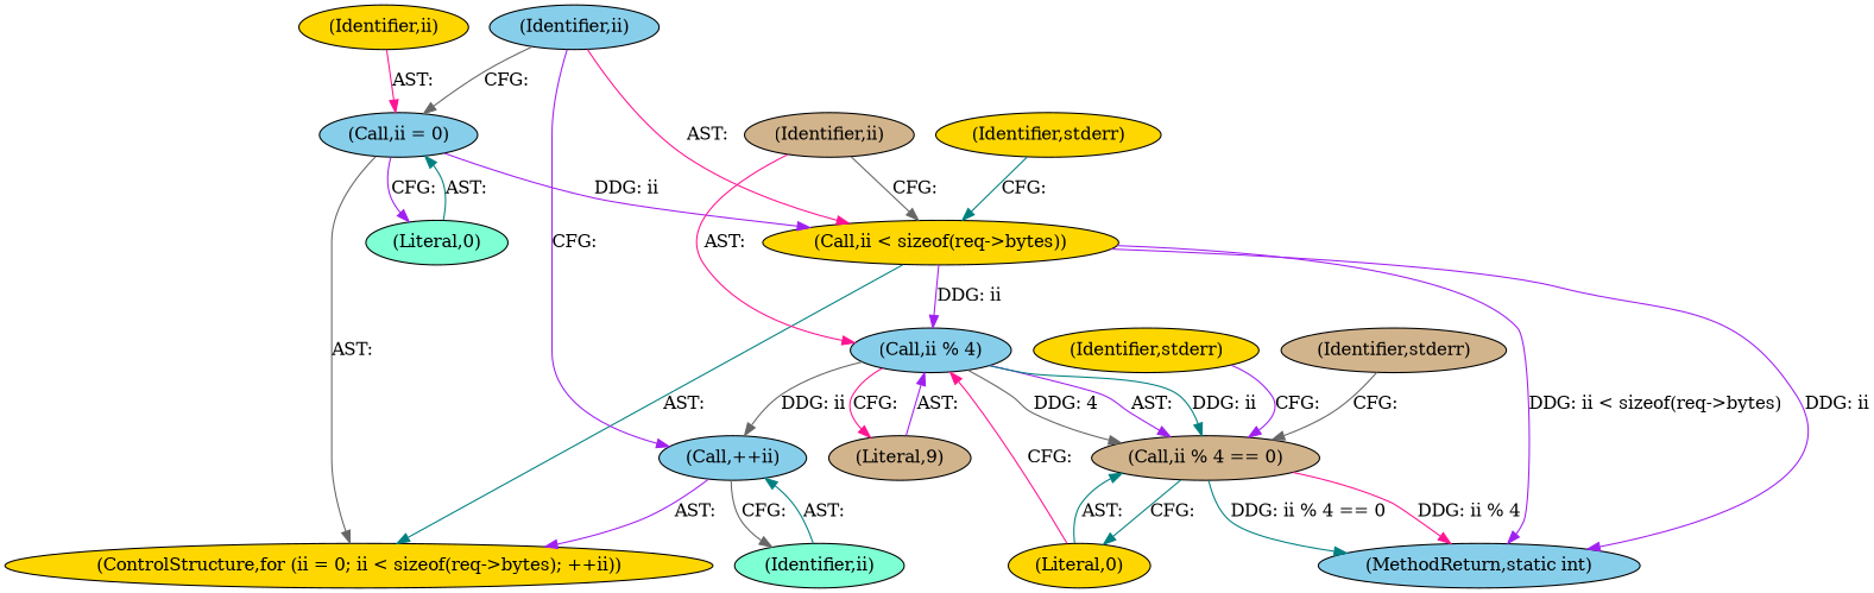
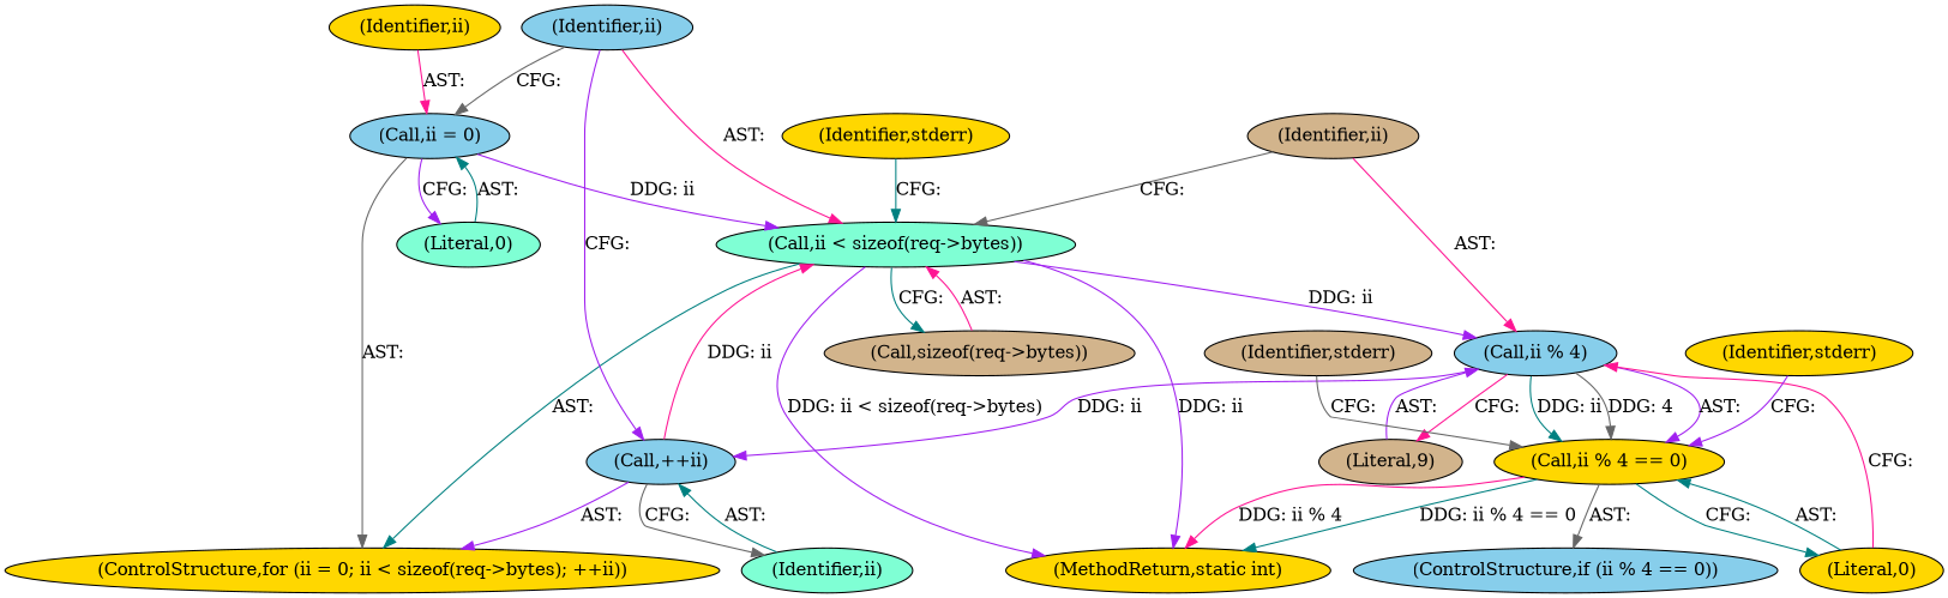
  digraph {
    node [fillcolor=gold style=filled]
    edge [color=purple]
-   n1 [label="(Call,ii < sizeof(req->bytes))"]
+   n1 [fillcolor=aquamarine label="(Call,ii < sizeof(req->bytes))"]
    n2 [fillcolor=skyblue label="(Call,ii % 4)"]
+   n3 [fillcolor=tan label="(Call,sizeof(req->bytes))"]
    n4 [label="(ControlStructure,for (ii = 0; ii < sizeof(req->bytes); ++ii))"]
-   n5 [fillcolor=skyblue label="(MethodReturn,static int)"]
+   n5 [label="(MethodReturn,static int)"]
    n6 [fillcolor=skyblue label="(Call,++ii)"]
-   n7 [fillcolor=tan label="(Call,ii % 4 == 0)"]
+   n7 [label="(Call,ii % 4 == 0)"]
    n8 [fillcolor=tan label="(Literal,9)"]
    n9 [fillcolor=aquamarine label="(Identifier,ii)"]
+   n10 [fillcolor=skyblue label="(ControlStructure,if (ii % 4 == 0))"]
    n11 [label="(Literal,0)"]
    n12 [fillcolor=skyblue label="(Call,ii = 0)"]
    n13 [fillcolor=aquamarine label="(Literal,0)"]
    n14 [label="(Identifier,stderr)"]
    n15 [label="(Identifier,ii)"]
    n16 [fillcolor=skyblue label="(Identifier,ii)"]
    n17 [label="(Identifier,stderr)"]
    n18 [fillcolor=tan label="(Identifier,stderr)"]
    n19 [fillcolor=tan label="(Identifier,ii)"]
    n1 -> n2 [label="DDG: ii"]
+   n1 -> n3 [color=teal label="CFG: "]
    n1 -> n4 [color=teal label="AST: "]
    n1 -> n5 [label="DDG: ii"]
    n1 -> n5 [label="DDG: ii < sizeof(req->bytes)"]
-   n2 -> n6 [color=gray40 label="DDG: ii"]
+   n2 -> n6 [label="DDG: ii"]
    n2 -> n7 [label="AST: "]
    n2 -> n7 [color=teal label="DDG: ii"]
    n2 -> n7 [color=gray40 label="DDG: 4"]
    n2 -> n8 [color=deeppink label="CFG: "]
+   n3 -> n1 [color=deeppink label="AST: "]
+   n6 -> n1 [color=deeppink label="DDG: ii"]
    n6 -> n4 [label="AST: "]
    n6 -> n9 [color=gray40 label="CFG: "]
    n7 -> n5 [color=deeppink label="DDG: ii % 4"]
    n7 -> n5 [color=teal label="DDG: ii % 4 == 0"]
+   n7 -> n10 [color=gray40 label="AST: "]
    n7 -> n11 [color=teal label="CFG: "]
    n8 -> n2 [label="AST: "]
    n9 -> n6 [color=teal label="AST: "]
    n11 -> n2 [color=deeppink label="CFG: "]
    n11 -> n7 [color=teal label="AST: "]
    n12 -> n1 [label="DDG: ii"]
    n12 -> n4 [color=gray40 label="AST: "]
    n12 -> n13 [label="CFG: "]
    n13 -> n12 [color=teal label="AST: "]
    n14 -> n1 [color=teal label="CFG: "]
    n15 -> n12 [color=deeppink label="AST: "]
    n16 -> n1 [color=deeppink label="AST: "]
    n16 -> n6 [label="CFG: "]
    n16 -> n12 [color=gray40 label="CFG: "]
    n17 -> n7 [label="CFG: "]
    n18 -> n7 [color=gray40 label="CFG: "]
    n19 -> n1 [color=gray40 label="CFG: "]
    n19 -> n2 [color=deeppink label="AST: "]
  }
